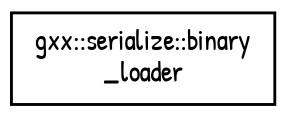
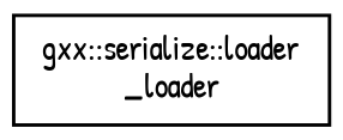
  digraph {
    rankdir=LR
    fontname="Patrick Hand"
-   n1 [color=black fillcolor=white fontname="Patrick Hand" fontsize=10 height=0.2 label="gxx::serialize::binary\l_loader" shape=record style=filled width=0.4]
+   n1 [color=black fillcolor=white fontname="Patrick Hand" fontsize=10 height=0.2 label="gxx::serialize::loader\l_loader" shape=record style=filled width=0.4]
  }
